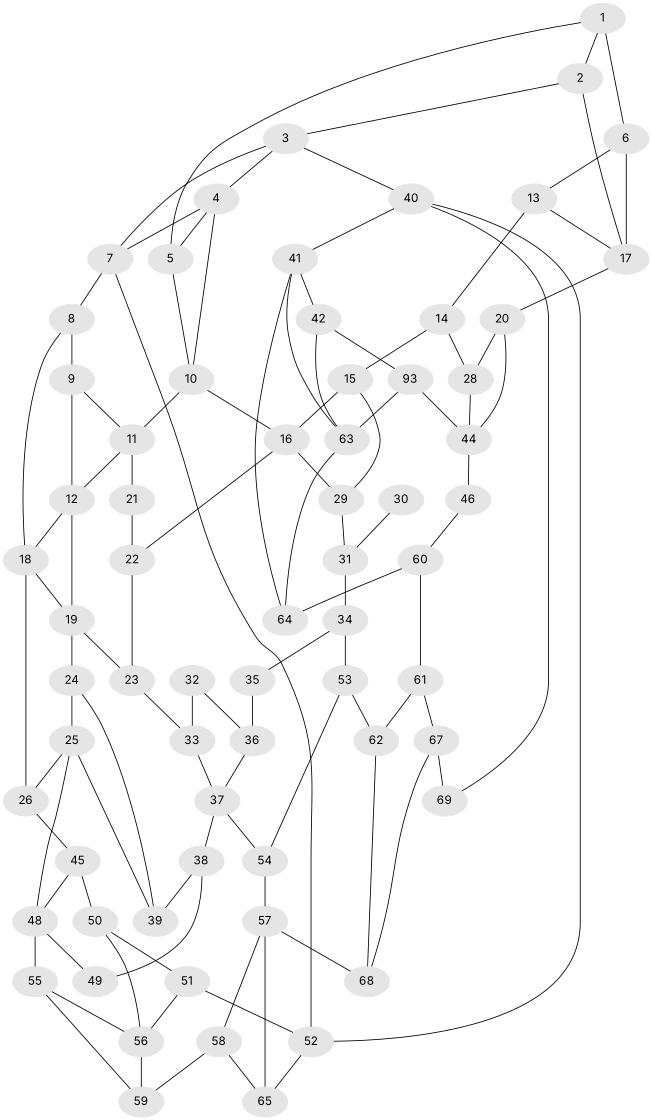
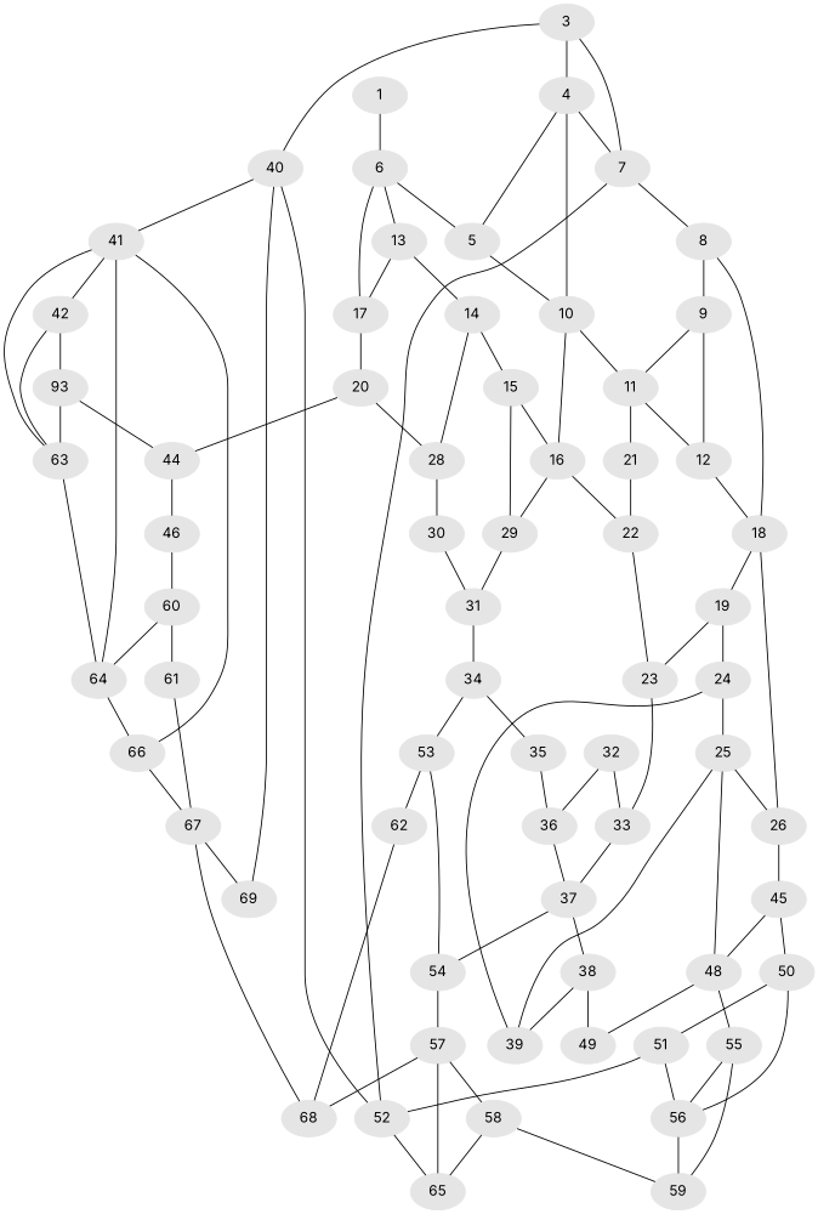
  graph {
    fontname=Inter
    node [color=gray90 fontname=Inter style=filled]
    edge [fontname=Inter weight=1.0]
    1
-   2
    5
    6
    3
    17
    10
    13
    4
    7
    40
    20
    8
    52
    41
    69
    11
    16
    14
    9
    18
    65
    12
    19
    26
    21
    29
    22
    23
    24
    15
    28
    30
    31
    44
    45
    33
    25
    39
    46
    37
    48
    49
    55
    50
    32
    36
    34
    35
    53
    38
    54
    62
    57
    42
    63
    64
+   66
    n59 [label=93]
    67
    60
    51
    56
    61
    59
    68
    58
-   1 -- 2
-   1 -- 5
+   6 -- 5
    1 -- 6 [weight=2.0]
-   2 -- 3
-   2 -- 17
    5 -- 10
    6 -- 17 [weight=2.0]
    6 -- 13
    3 -- 4
    3 -- 7
    3 -- 40
    17 -- 20 [weight=2.0]
    10 -- 11 [weight=2.0]
    10 -- 16
    13 -- 17
    13 -- 14
    4 -- 5
    4 -- 10
    4 -- 7
    7 -- 8
    7 -- 52
    40 -- 52
    40 -- 41
    40 -- 69
    20 -- 28
    20 -- 44 [weight=2.0]
    8 -- 9
    8 -- 18
    52 -- 65
    41 -- 42
    41 -- 63
    41 -- 64
+   41 -- 66
    11 -- 12
    11 -- 21 [weight=2.0]
    16 -- 29
    16 -- 22
    14 -- 15
    14 -- 28
    9 -- 11
    9 -- 12 [weight=2.0]
    18 -- 19
    18 -- 26 [weight=2.0]
    12 -- 18
-   12 -- 19
    19 -- 23
    19 -- 24
    26 -- 45 [weight=2.0]
    21 -- 22
    29 -- 31
    22 -- 23
    23 -- 33
    24 -- 25
    24 -- 39
    15 -- 16
    15 -- 29
-   28 -- 44
+   28 -- 30
    30 -- 31
    31 -- 34
    44 -- 46
    45 -- 48
    45 -- 50 [weight=2.0]
    33 -- 37
    25 -- 26 [weight=2.0]
    25 -- 39
    25 -- 48
    46 -- 60
    37 -- 38 [weight=2.0]
    37 -- 54 [weight=2.0]
    48 -- 49
    48 -- 55
    55 -- 56
    55 -- 59
    50 -- 51
    50 -- 56
    32 -- 33
    32 -- 36
    36 -- 37
    34 -- 35 [weight=2.0]
    34 -- 53 [weight=2.0]
    35 -- 36
    53 -- 54
    53 -- 62 [weight=2.0]
    38 -- 39 [weight=2.0]
    38 -- 49 [weight=2.0]
    54 -- 57 [weight=2.0]
    62 -- 68
    57 -- 65
    57 -- 68 [weight=2.0]
    57 -- 58
    42 -- 63
    42 -- n59
    63 -- 64
+   64 -- 66
+   66 -- 67
    n59 -- 44 [weight=2.0]
    n59 -- 63 [weight=3.0]
    67 -- 69 [weight=2.0]
    67 -- 68 [weight=2.0]
    60 -- 64
    60 -- 61
    51 -- 52
    51 -- 56
    56 -- 59
-   61 -- 62
    61 -- 67
    58 -- 65
    58 -- 59
  }
